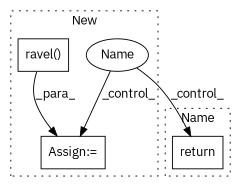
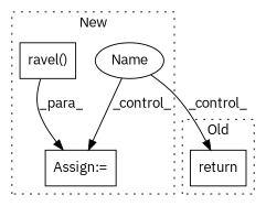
  digraph {
    fontname="IBM Plex Sans"
    node [fontname="IBM Plex Sans" shape=box]
    edge [fontname="IBM Plex Sans"]
    n1 [a=75 l=44 label="ravel()" s=4219]
    n2 [a=68 l=3 label="Assign:=" s=4216]
    n3 [a=87 l=10 label=Name s=4128 shape=ellipse]
    n4 [a=93 l=7 label=return s=3949]
    subgraph cluster_1 {
      label=New
      style=dotted
      n1
      n2
      n3
    }
    subgraph cluster_2 {
-     label=Name
+     label=Old
      style=dotted
      n4
    }
    n1 -> n2 [label=_para_]
    n3 -> n2 [label=_control_]
    n3 -> n4 [label=_control_]
  }
